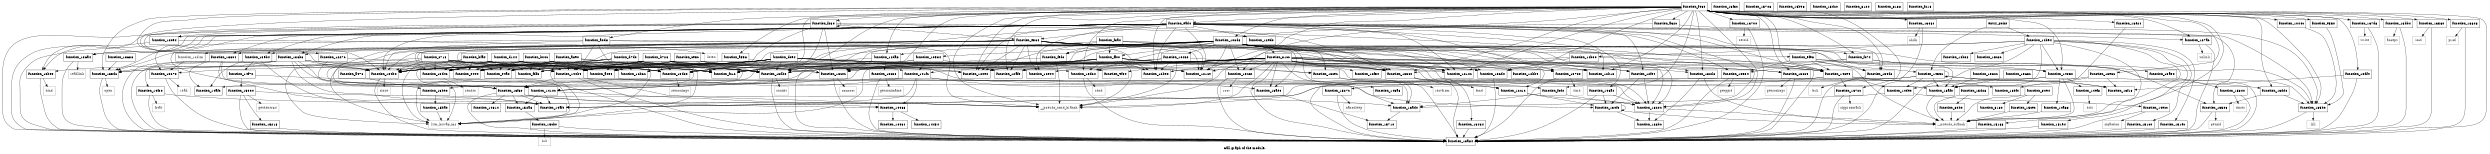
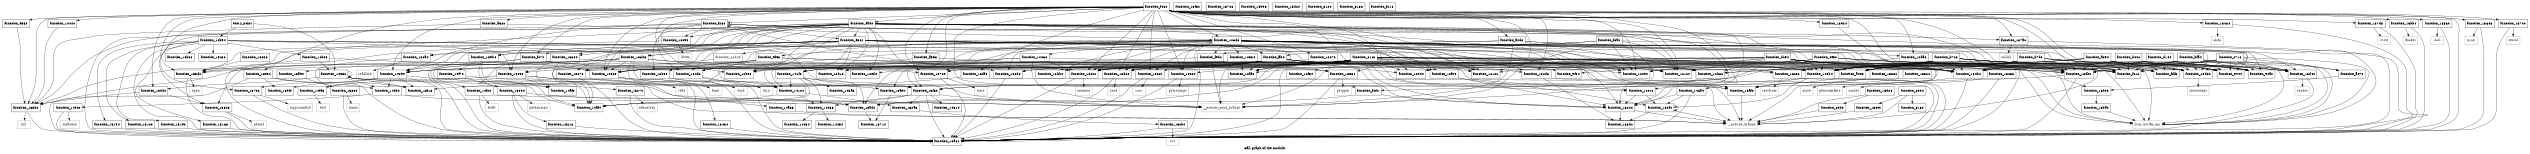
  digraph {
    label="Call graph of the module."
    node [shape=record]
    n1 [label="{function_f430}"]
    n2 [label="{function_fc74}"]
    n3 [label="{function_fcd0}"]
    n4 [label="{function_1210c}"]
    n5 [label="{function_fc1c}"]
    n6 [label="{function_13cc0}"]
    n7 [label="{function_121c4}"]
    n8 [label="{function_1227c}"]
    n9 [label="{function_12af0}"]
    n10 [label="{function_12b18}"]
    n11 [label="{function_133c0}"]
    n12 [label="{function_136d0}"]
    n13 [label="{function_12b90}"]
    n14 [label="{function_13700}"]
    n15 [label="{function_12da8}"]
    n16 [label="{function_13484}"]
    n17 [label="{function_134b0}"]
    n18 [label="{function_134dc}"]
    n19 [label="{function_106d8}"]
    n20 [label="{function_1372c}"]
    n21 [label="{function_137ac}"]
    n22 [label="{function_137d8}"]
    n23 [label="{function_13bb4}"]
    n24 [label="{function_13560}"]
    n25 [label="{function_1044c}"]
    n26 [label="{function_120e0}"]
    n27 [label="{function_132d8}"]
    n28 [label="{function_13a84}"]
    n29 [label="{function_1320c}"]
    n30 [label="{function_135b0}"]
    n31 [label="{function_13c0c}"]
    n32 [label="{function_135dc}"]
    n33 [label="{function_13648}"]
    n34 [label="{function_13c64}"]
    n35 [label="{function_13db0}"]
    n36 [label="{function_13ddc}"]
    n37 [label="{function_13df4}"]
    n38 [label="{function_13e24}"]
    n39 [label="{function_13e3c}"]
    n40 [label="{function_13d20}"]
    n41 [label="{function_14850}"]
    n42 [label="{function_148e4}"]
    n43 [color=gray50 fontcolor=gray50 label="{__pseudo_branch}"]
    n44 [color=gray50 fontcolor=gray50 label="{__pseudo_cond_branch}"]
    n45 [label="{function_a0d8}"]
    n46 [label="{function_a32c}"]
    n47 [label="{function_a558}"]
    n48 [label="{function_e550}"]
    n49 [label="{function_ead0}"]
    n50 [label="{function_f230}"]
    n51 [label="{function_13780}"]
    n52 [label="{function_13508}"]
    n53 [label="{function_13534}"]
    n54 [label="{function_13a90}"]
    n55 [label="{function_13ad0}"]
    n56 [color=gray50 fontcolor=gray50 label="{recv}"]
    n57 [label="{function_12b6c}"]
    n58 [label="{function_13f60}"]
    n59 [label="{function_13434}"]
    n60 [color=gray50 fontcolor=gray50 label="{fcntl}"]
    n61 [color=gray50 fontcolor=gray50 label="{setsid}"]
    n62 [label="{function_13c38}"]
    n63 [color=gray50 fontcolor=gray50 label="{chdir}"]
    n64 [color=gray50 fontcolor=gray50 label="{close}"]
    n65 [color=gray50 fontcolor=gray50 label="{fork}"]
    n66 [label="{function_fedc}"]
    n67 [label="{function_ff00}"]
    n68 [label="{function_13cec}"]
    n69 [label="{function_140b4}"]
    n70 [label="{function_10534}"]
    n71 [label="{function_12bb4}"]
    n72 [label="{function_13ae0}"]
    n73 [label="{function_10460}"]
    n74 [label="{function_13d4c}"]
    n75 [label="{function_13d80}"]
    n76 [color=gray50 fontcolor=gray50 label="{llvm_bswap_i32}"]
    n77 [label="{function_e444}"]
    n78 [label="{function_e4a0}"]
    n79 [color=gray50 fontcolor=gray50 label="{sigprocmask}"]
    n80 [color=gray50 fontcolor=gray50 label="{unlink}"]
    n81 [color=gray50 fontcolor=gray50 label="{write}"]
    n82 [color=gray50 fontcolor=gray50 label="{accept}"]
    n83 [color=gray50 fontcolor=gray50 label="{ioctl}"]
    n84 [label="{function_133bc}"]
    n85 [color=gray50 fontcolor=gray50 label="{kill}"]
    n86 [color=gray50 fontcolor=gray50 label="{connect}"]
    n87 [color=gray50 fontcolor=gray50 label="{open}"]
    n88 [color=gray50 fontcolor=gray50 label="{prctl}"]
    n89 [color=gray50 fontcolor=gray50 label="{getsockopt}"]
    n90 [color=gray50 fontcolor=gray50 label="{socket}"]
    n91 [label="{function_13f18}"]
    n92 [label="{function_13af0}"]
    n93 [label="{function_13ef4}"]
    n94 [label="{function_14de0}"]
    n95 [color=gray50 fontcolor=gray50 label="{send}"]
    n96 [label="{function_14af4}"]
    n97 [label="{function_14afc}"]
    n98 [label="{function_14a88}"]
    n99 [label="{function_14ef8}"]
    n100 [label="{function_1527c}"]
    n101 [label="{function_1410c}"]
    n102 [label="{function_9fe8}"]
    n103 [label="{function_141fc}"]
    n104 [label="{function_13678}"]
    n105 [label="{function_136a4}"]
    n106 [label="{function_13c94}"]
    n107 [label="{function_12e44}"]
    n108 [label="{function_12ed0}"]
    n109 [label="{function_13be0}"]
    n110 [label="{function_13804}"]
    n111 [label="{function_138b8}"]
    n112 [label="{function_139b4}"]
    n113 [label="{function_12fe4}"]
    n114 [label="{function_146a4}"]
    n115 [label="{function_e564}"]
    n116 [color=gray50 fontcolor=gray50 label="{time}"]
    n117 [color=gray50 fontcolor=gray50 label="{getpid}"]
    n118 [color=gray50 fontcolor=gray50 label="{getppid}"]
    n119 [label="{function_15300}"]
    n120 [label="{function_15710}"]
    n121 [label="{function_fdf8}"]
    n122 [color=gray50 fontcolor=gray50 label="{read}"]
    n123 [label="{function_14314}"]
    n124 [label="{function_14468}"]
    n125 [label="{function_152a8}"]
    n126 [color=gray50 fontcolor=gray50 label="{readlink}"]
    n127 [color=gray50 fontcolor=gray50 label="{recvfrom}"]
    n128 [label="{function_130fc}"]
    n129 [label="{function_143a8}"]
    n130 [color=gray50 fontcolor=gray50 label="{listen}"]
    n131 [label="{function_12c1c}"]
    n132 [fontcolor=gray50 label="{function_12d48}"]
    n133 [color=gray50 fontcolor=gray50 label="{getsockname}"]
    n134 [label="{function_13b90}"]
    n135 [label="{function_15ba0}"]
    n136 [color=gray50 fontcolor=gray50 label="{sendto}"]
    n137 [color=gray50 fontcolor=gray50 label="{setsockopt}"]
    n138 [label="{function_12f54}"]
    n139 [color=gray50 fontcolor=gray50 label="{bind}"]
    n140 [label="{function_14f20}"]
    n141 [color=gray50 fontcolor=gray50 label="{fstat}"]
    n142 [label="{function_14f70}"]
    n143 [label="{function_15004}"]
    n144 [color=gray50 fontcolor=gray50 label="{times}"]
    n145 [label="{function_13638}"]
    n146 [label="{function_14ecc}"]
    n147 [label="{function_13f3c}"]
    n148 [label="{function_14434}"]
    n149 [label="{function_14454}"]
    n150 [label="{function_15cb0}"]
    n151 [label="{function_1455c}"]
    n152 [color=gray50 fontcolor=gray50 label="{exit}"]
    n153 [color=gray50 fontcolor=gray50 label="{nanosleep}"]
    n154 [label="{function_14b38}"]
    n155 [label="{function_14b00}"]
    n156 [label="{function_14b94}"]
    n157 [label="{function_15168}"]
    n158 [label="{function_15194}"]
    n159 [label="{function_151c0}"]
    n160 [label="{function_151ec}"]
    n161 [label="{function_15c8c}"]
    n162 [color=gray50 fontcolor=gray50 label="{sigaction}"]
    n163 [label="{function_15218}"]
    n164 [color=gray50 fontcolor=gray50 label="{getdents64}"]
    n165 [color=gray50 fontcolor=gray50 label="{brk}"]
    n166 [label="{function_1532c}"]
    n167 [label="{function_1563c}"]
    n168 [label="{function_15708}"]
    n169 [label="{function_15b98}"]
    n170 [label="{function_15cec}"]
    n171 [label="{function_15d20}"]
    n172 [label="{function_15d28}"]
    n173 [label="{function_80b0}"]
    n174 [label="{function_8094}"]
    n175 [label="{function_8130}"]
    n176 [label="{function_8124}"]
    n177 [label="{function_8188}"]
    n178 [label="{entry_point}"]
    n179 [label="{function_81cc}"]
    n180 [label="{function_9f84}"]
    n181 [label="{function_a4e8}"]
    n182 [label="{function_a47c}"]
    n183 [label="{function_a890}"]
    n184 [label="{function_b00c}"]
    n185 [label="{function_b728}"]
    n186 [label="{function_bfa4}"]
    n187 [label="{function_c718}"]
    n188 [label="{function_ce5c}"]
    n189 [label="{function_d144}"]
    n190 [label="{function_d7d0}"]
    n191 [label="{function_dc94}"]
    n192 [label="{function_f218}"]
    n193 [label="{function_f3a0}"]
    n1 -> n2
    n1 -> n3
    n1 -> n4
    n1 -> n5
    n1 -> n6
    n1 -> n7
    n1 -> n8
    n1 -> n9
    n1 -> n10
    n1 -> n11
    n1 -> n12
    n1 -> n13
    n1 -> n14
    n1 -> n15
    n1 -> n16
    n1 -> n17
    n1 -> n18
    n1 -> n19
    n1 -> n20
    n1 -> n21
    n1 -> n22
    n1 -> n23
    n1 -> n24
    n1 -> n25
    n1 -> n26
    n1 -> n27
    n1 -> n28
    n1 -> n29
    n1 -> n30
    n1 -> n31
    n1 -> n32
    n1 -> n33
    n1 -> n34
    n1 -> n35
    n1 -> n36
    n1 -> n37
    n1 -> n38
    n1 -> n39
    n1 -> n40
    n1 -> n41
    n1 -> n42
    n1 -> n43
    n1 -> n44
    n1 -> n45
    n1 -> n46
    n1 -> n47
    n1 -> n48
    n1 -> n49
    n1 -> n50
    n2 -> n51
    n2 -> n52
    n2 -> n53
    n2 -> n54
    n3 -> n29
    n3 -> n55
    n6 -> n28
    n6 -> n56
    n8 -> n57
    n8 -> n58
    n11 -> n28
    n11 -> n59
    n11 -> n60
    n12 -> n28
    n14 -> n28
    n14 -> n61
    n15 -> n17
    n15 -> n28
    n15 -> n31
    n15 -> n35
    n15 -> n62
    n16 -> n28
    n16 -> n63
    n17 -> n28
    n17 -> n64
    n18 -> n28
    n18 -> n65
    n19 -> n2
    n19 -> n4
    n19 -> n5
    n19 -> n6
    n19 -> n7
    n19 -> n11
    n19 -> n12
    n19 -> n15
    n19 -> n17
    n19 -> n18
    n19 -> n26
    n19 -> n27
    n19 -> n28
    n19 -> n29
    n19 -> n31
    n19 -> n34
    n19 -> n35
    n19 -> n40
    n19 -> n41
    n19 -> n51
    n19 -> n55
    n19 -> n66
    n19 -> n67
    n19 -> n68
    n19 -> n69
    n19 -> n70
    n19 -> n71
    n19 -> n72
    n19 -> n73
    n19 -> n74
    n19 -> n75
    n19 -> n76
    n19 -> n77
    n19 -> n78
    n20 -> n28
    n20 -> n79
    n21 -> n28
    n21 -> n80
    n22 -> n28
    n22 -> n81
    n23 -> n28
    n23 -> n82
    n24 -> n28
    n24 -> n83
    n25 -> n30
    n27 -> n43
    n27 -> n84
    n29 -> n43
    n29 -> n84
    n30 -> n28
    n30 -> n85
    n31 -> n28
    n31 -> n86
    n32 -> n28
    n32 -> n87
    n33 -> n28
    n33 -> n88
    n34 -> n28
    n34 -> n89
    n35 -> n28
    n35 -> n90
    n36 -> n30
    n36 -> n52
    n37 -> n28
    n37 -> n91
    n38 -> n92
    n39 -> n28
    n39 -> n91
    n39 -> n93
    n39 -> n94
    n40 -> n28
    n40 -> n95
    n41 -> n43
    n41 -> n96
    n41 -> n97
    n41 -> n98
    n41 -> n99
    n42 -> n20
    n42 -> n28
    n42 -> n91
    n42 -> n93
    n42 -> n94
    n42 -> n100
    n45 -> n28
    n45 -> n44
    n45 -> n57
    n45 -> n69
    n45 -> n101
    n45 -> n102
    n46 -> n19
    n46 -> n30
    n47 -> n69
    n47 -> n103
    n48 -> n30
    n49 -> n4
    n49 -> n7
    n49 -> n10
    n49 -> n13
    n49 -> n17
    n49 -> n18
    n49 -> n21
    n49 -> n26
    n49 -> n29
    n49 -> n30
    n49 -> n32
    n49 -> n35
    n49 -> n42
    n49 -> n51
    n49 -> n52
    n49 -> n53
    n49 -> n58
    n49 -> n104
    n49 -> n105
    n49 -> n106
    n49 -> n107
    n49 -> n108
    n49 -> n109
    n49 -> n110
    n49 -> n111
    n49 -> n112
    n49 -> n113
    n49 -> n114
    n49 -> n115
    n50 -> n11
    n50 -> n17
    n50 -> n28
    n50 -> n31
    n50 -> n35
    n50 -> n42
    n50 -> n50
    n50 -> n75
    n50 -> n106
    n50 -> n109
    n50 -> n115
    n51 -> n28
    n51 -> n116
    n52 -> n28
    n52 -> n117
    n53 -> n28
    n53 -> n118
    n54 -> n119
    n55 -> n120
    n58 -> n28
    n58 -> n44
    n58 -> n96
    n58 -> n123
    n58 -> n124
    n58 -> n125
    n59 -> n28
    n62 -> n28
    n62 -> n133
    n66 -> n44
    n66 -> n101
    n67 -> n5
    n67 -> n9
    n67 -> n11
    n67 -> n12
    n67 -> n13
    n67 -> n17
    n67 -> n29
    n67 -> n31
    n67 -> n35
    n67 -> n40
    n67 -> n42
    n67 -> n44
    n67 -> n68
    n67 -> n69
    n67 -> n101
    n67 -> n103
    n68 -> n28
    n68 -> n127
    n69 -> n28
    n69 -> n44
    n69 -> n58
    n69 -> n128
    n70 -> n9
    n70 -> n57
    n70 -> n58
    n70 -> n103
    n72 -> n120
    n73 -> n11
    n73 -> n13
    n73 -> n31
    n73 -> n35
    n73 -> n44
    n74 -> n28
    n74 -> n136
    n75 -> n137
    n92 -> n43
    n94 -> n55
    n94 -> n146
    n98 -> n43
    n99 -> n152
    n100 -> n28
    n100 -> n153
    n101 -> n96
    n101 -> n124
    n101 -> n125
    n102 -> n18
    n102 -> n30
    n102 -> n41
    n102 -> n42
    n102 -> n43
    n102 -> n53
    n103 -> n55
    n103 -> n58
    n103 -> n96
    n103 -> n101
    n103 -> n124
    n103 -> n129
    n104 -> n28
    n104 -> n122
    n105 -> n28
    n105 -> n126
    n106 -> n28
    n106 -> n130
    n109 -> n28
    n109 -> n139
    n110 -> n17
    n110 -> n28
    n110 -> n96
    n110 -> n97
    n110 -> n101
    n111 -> n11
    n111 -> n17
    n111 -> n28
    n111 -> n32
    n111 -> n58
    n111 -> n69
    n111 -> n96
    n111 -> n101
    n111 -> n140
    n112 -> n96
    n112 -> n97
    n112 -> n142
    n113 -> n29
    n113 -> n128
    n114 -> n28
    n114 -> n29
    n114 -> n128
    n115 -> n4
    n115 -> n7
    n115 -> n9
    n115 -> n10
    n115 -> n13
    n115 -> n17
    n115 -> n26
    n115 -> n30
    n115 -> n32
    n115 -> n42
    n115 -> n92
    n115 -> n105
    n115 -> n107
    n115 -> n110
    n115 -> n111
    n115 -> n112
    n115 -> n113
    n115 -> n131
    n115 -> n132
    n119 -> n28
    n119 -> n144
    n124 -> n148
    n124 -> n149
    n125 -> n150
    n128 -> n43
    n128 -> n84
    n128 -> n128
    n131 -> n29
    n131 -> n128
    n132 -> n104
    n134 -> n135
    n135 -> n76
    n140 -> n28
    n140 -> n44
    n140 -> n141
    n142 -> n72
    n142 -> n143
    n143 -> n28
    n143 -> n55
    n143 -> n163
    n143 -> n164
    n145 -> n32
    n146 -> n28
    n146 -> n162
    n150 -> n28
    n150 -> n165
    n151 -> n36
    n151 -> n44
    n151 -> n91
    n151 -> n92
    n151 -> n94
    n151 -> n96
    n151 -> n151
    n155 -> n11
    n155 -> n32
    n155 -> n151
    n156 -> n28
    n156 -> n41
    n156 -> n43
    n156 -> n44
    n156 -> n92
    n156 -> n154
    n156 -> n155
    n156 -> n157
    n156 -> n158
    n156 -> n159
    n156 -> n160
    n156 -> n161
    n157 -> n28
    n158 -> n28
    n159 -> n28
    n160 -> n28
    n163 -> n28
    n166 -> n92
    n167 -> n92
    n170 -> n43
    n172 -> n43
    n172 -> n173
    n173 -> n43
    n174 -> n43
    n174 -> n170
    n174 -> n175
    n178 -> n151
    n178 -> n156
    n179 -> n4
    n179 -> n5
    n179 -> n6
    n179 -> n7
    n179 -> n9
    n179 -> n10
    n179 -> n11
    n179 -> n12
    n179 -> n13
    n179 -> n17
    n179 -> n26
    n179 -> n27
    n179 -> n28
    n179 -> n29
    n179 -> n31
    n179 -> n34
    n179 -> n35
    n179 -> n40
    n179 -> n42
    n179 -> n44
    n179 -> n51
    n179 -> n55
    n179 -> n69
    n179 -> n71
    n179 -> n72
    n179 -> n75
    n179 -> n76
    n179 -> n92
    n179 -> n107
-   n108 -> n179
+   n179 -> n108
    n179 -> n113
    n179 -> n131
    n179 -> n138
    n179 -> n180
    n179 -> n181
    n181 -> n131
    n182 -> n134
    n183 -> n5
    n183 -> n17
    n183 -> n35
    n183 -> n57
    n183 -> n69
    n183 -> n74
    n183 -> n75
    n183 -> n76
    n183 -> n77
    n183 -> n78
    n183 -> n121
    n183 -> n181
    n184 -> n5
    n184 -> n17
    n184 -> n35
    n184 -> n69
    n184 -> n74
    n184 -> n75
    n184 -> n76
    n184 -> n77
    n184 -> n78
    n184 -> n121
    n184 -> n181
    n185 -> n5
    n185 -> n11
    n185 -> n17
    n185 -> n31
    n185 -> n35
    n185 -> n51
    n185 -> n58
    n185 -> n68
    n185 -> n69
    n185 -> n74
    n185 -> n75
    n185 -> n76
    n185 -> n77
    n185 -> n78
    n185 -> n121
    n185 -> n181
    n186 -> n5
    n186 -> n17
    n186 -> n35
    n186 -> n69
    n186 -> n74
    n186 -> n75
    n186 -> n76
    n186 -> n77
    n186 -> n78
    n186 -> n121
    n186 -> n181
    n186 -> n182
    n187 -> n5
    n187 -> n17
    n187 -> n35
    n187 -> n69
    n187 -> n74
    n187 -> n75
    n187 -> n76
    n187 -> n77
    n187 -> n78
    n187 -> n181
    n187 -> n182
    n188 -> n5
    n188 -> n31
    n188 -> n35
    n188 -> n40
    n188 -> n69
    n188 -> n76
    n188 -> n109
    n188 -> n121
    n188 -> n181
    n189 -> n5
    n189 -> n17
    n189 -> n35
    n189 -> n69
    n189 -> n74
    n189 -> n75
    n189 -> n76
    n189 -> n77
    n189 -> n78
    n189 -> n121
    n189 -> n181
    n190 -> n5
    n190 -> n7
    n190 -> n17
    n190 -> n26
    n190 -> n35
    n190 -> n57
    n190 -> n69
    n190 -> n74
    n190 -> n75
    n190 -> n76
    n190 -> n77
    n190 -> n78
    n190 -> n181
    n191 -> n3
    n191 -> n4
    n191 -> n5
    n191 -> n7
    n191 -> n9
    n191 -> n17
    n191 -> n26
    n191 -> n32
    n191 -> n35
    n191 -> n57
    n191 -> n69
    n191 -> n74
    n191 -> n75
    n191 -> n77
    n191 -> n78
    n191 -> n104
    n191 -> n107
    n191 -> n134
    n191 -> n180
    n191 -> n181
    n193 -> n4
    n193 -> n5
    n193 -> n7
    n193 -> n26
    n193 -> n29
    n193 -> n66
    n193 -> n67
  }
